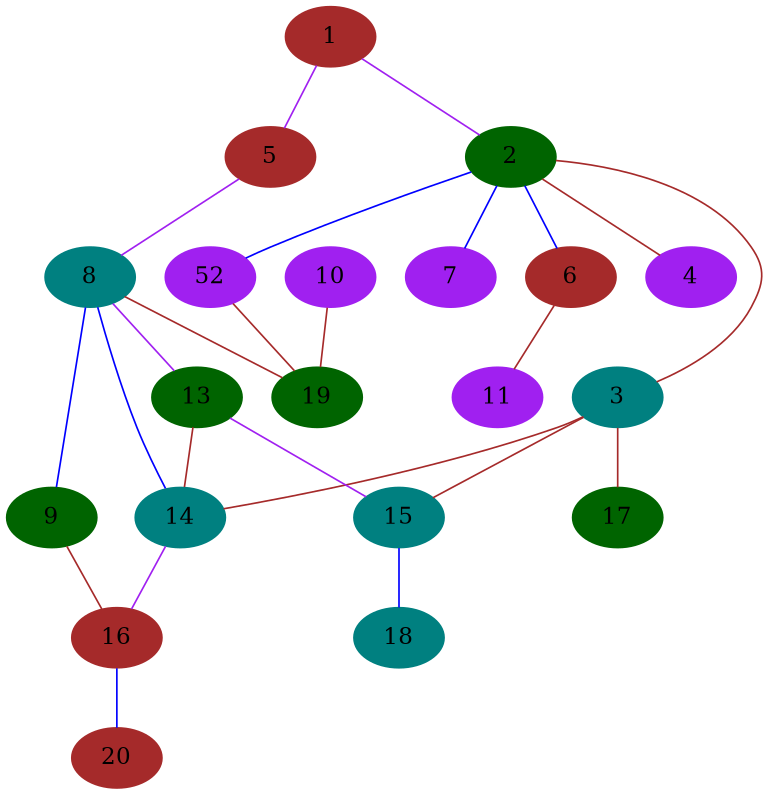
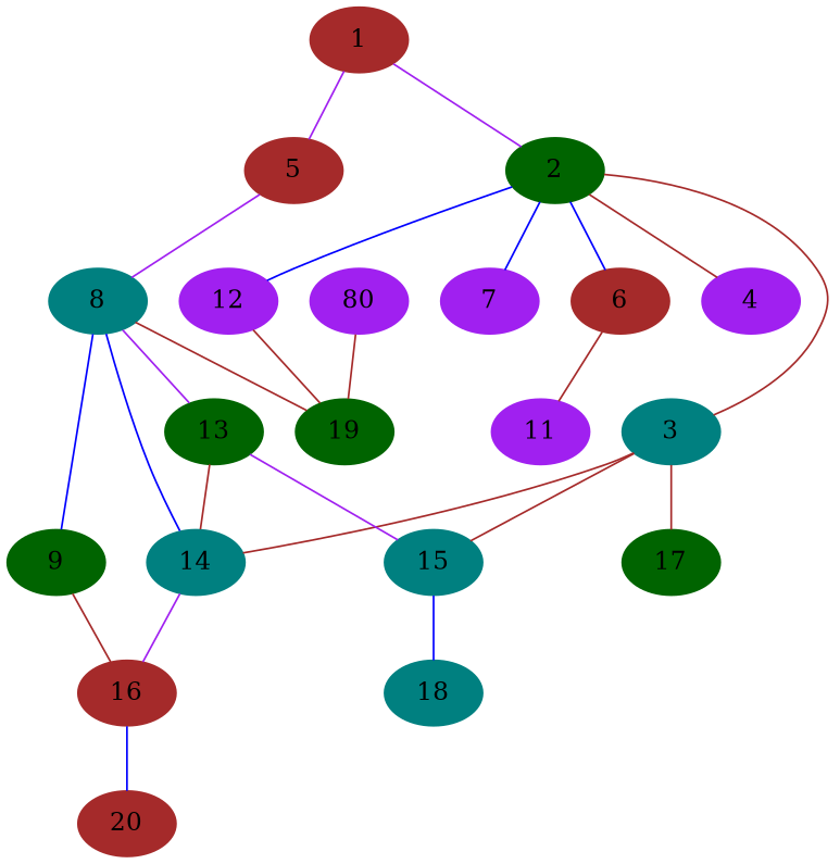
  graph {
    node [color=darkgreen style=filled]
    edge [color=brown]
    2
    1 [color=brown]
    5 [color=brown]
    3 [color=teal]
    4 [color=purple]
    6 [color=brown]
    7 [color=purple]
-   12 [color=purple label=52]
+   12 [color=purple]
    8 [color=teal]
    14 [color=teal]
    15 [color=teal]
    17
    11 [color=purple]
    19
    16 [color=brown]
    18 [color=teal]
-   10 [color=purple]
+   10 [color=purple label=80]
    9
    13
    20 [color=brown]
    2 -- 3
    2 -- 4
    2 -- 6 [color=blue]
    2 -- 7 [color=blue]
    2 -- 12 [color=blue]
    1 -- 2 [color=purple]
    1 -- 5 [color=purple]
    5 -- 8 [color=purple]
    3 -- 14
    3 -- 15
    3 -- 17
    6 -- 11
    12 -- 19
    8 -- 14 [color=blue]
    8 -- 19
    8 -- 9 [color=blue]
    8 -- 13 [color=purple]
    14 -- 16 [color=purple]
    15 -- 18 [color=blue]
    16 -- 20 [color=blue]
    10 -- 19
    9 -- 16
    13 -- 14
    13 -- 15 [color=purple]
  }
